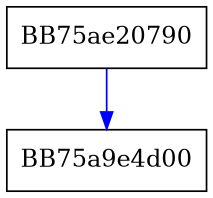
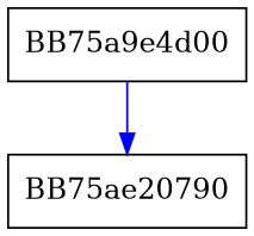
  digraph {
    splines=ortho
    node [shape=box]
    BB75a9e4d00
    BB75ae20790
-   BB75ae20790 -> BB75a9e4d00 [color=blue]
+   BB75a9e4d00 -> BB75ae20790 [color=blue]
  }
